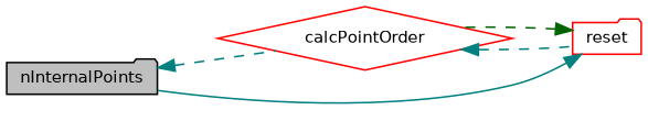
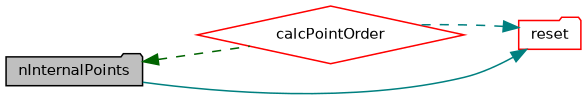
  digraph {
    rankdir=LR
    node [color=red fontname=Helvetica fontsize=10 shape=folder]
    edge [color=darkgreen dir=back fontname=Helvetica fontsize=10 labelfontname=Helvetica labelfontsize=10 style=dashed]
    n1 [color=black fillcolor=grey75 fontcolor=black height=0.2 label=nInternalPoints style=filled width=0.4]
    n2 [height=0.2 label=calcPointOrder shape=diamond width=0.4]
    n3 [height=0.2 label=reset width=0.4]
-   n1 -> n2 [color=teal]
-   n2 -> n3 [color=teal]
+   n1 -> n2
    n3 -> n1 [color=teal style=solid]
-   n3 -> n2
+   n3 -> n2 [color=teal]
  }
